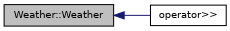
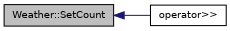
  digraph {
    rankdir=LR
    node [color=black fontname=Helvetica fontsize=10 shape=record style=filled]
-   n1 [fillcolor=grey75 fontcolor=black height=0.2 label="Weather::Weather" width=0.4]
+   n1 [fillcolor=grey75 fontcolor=black height=0.2 label="Weather::SetCount" width=0.4]
    n2 [fillcolor=white height=0.2 label="operator\>\>" width=0.4]
    n1 -> n2 [color=midnightblue dir=back fontname=Helvetica fontsize=10 labelfontname=Helvetica labelfontsize=10 style=solid]
  }
